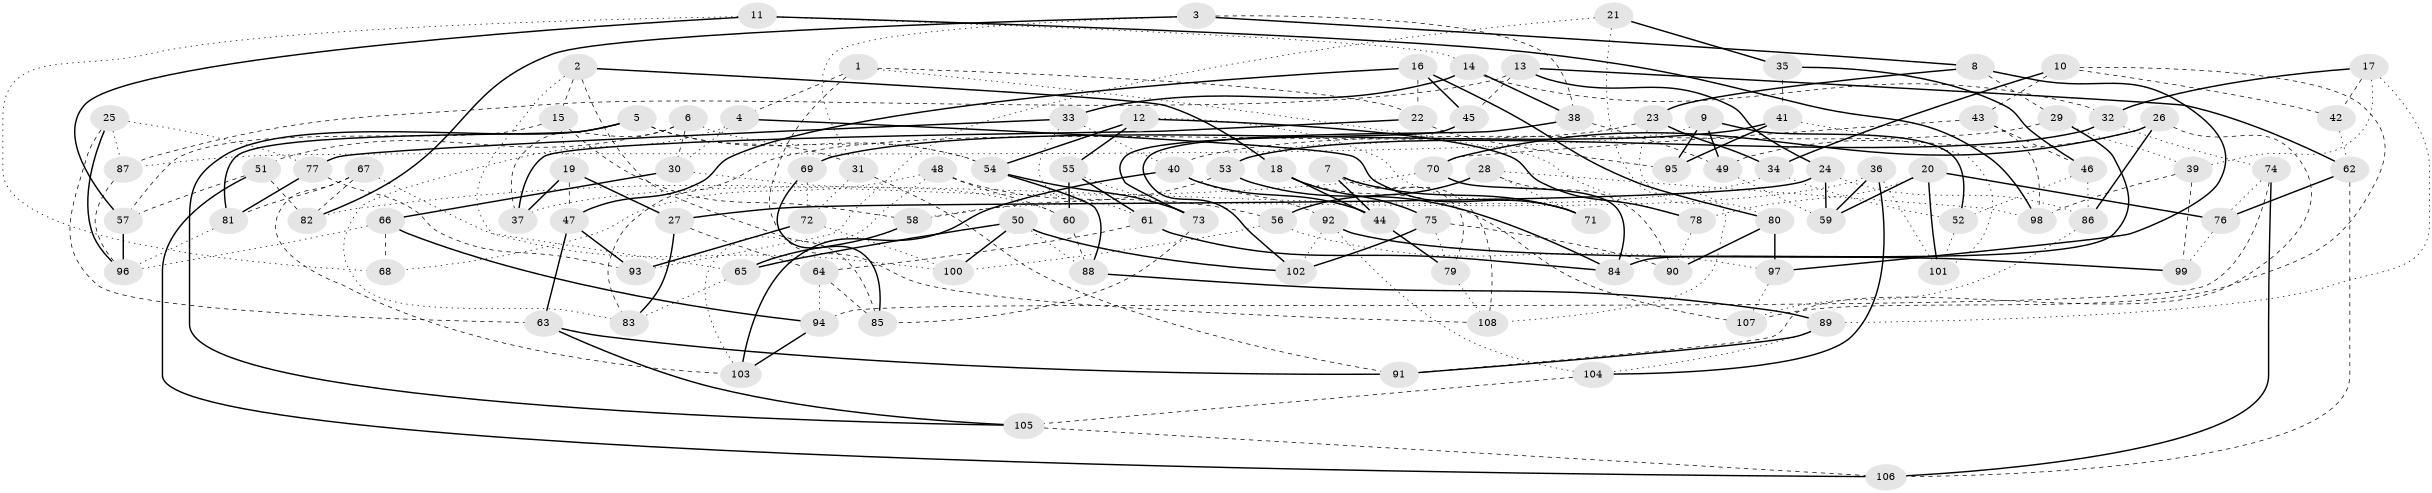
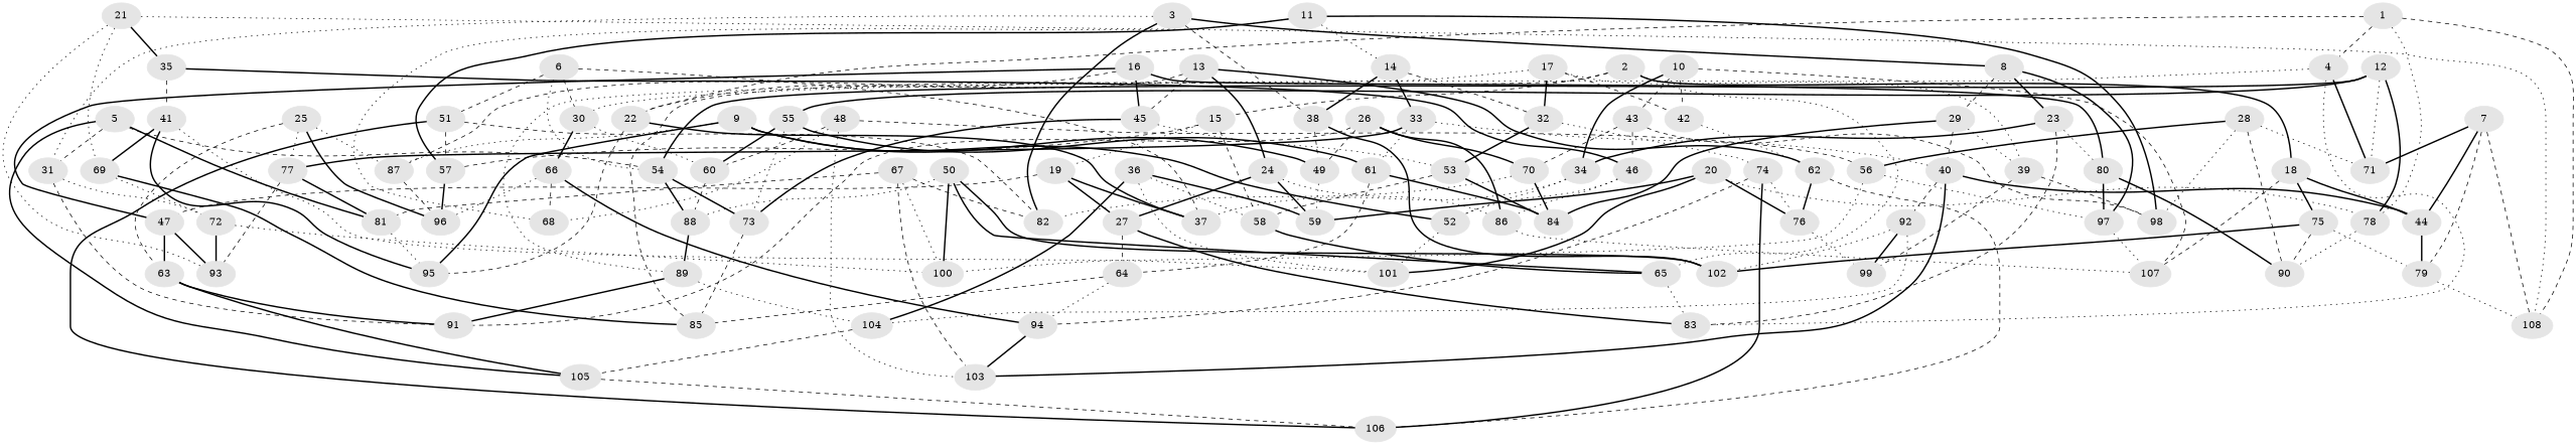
  graph {
    node [color=gray90 style=filled]
    edge [style=bold]
    1
    4
    22
    78
    108
    30
    71
    83
    37
    95
    90
    2
    15
    18
    65
    85
    57
    19
    58
    44
    107
    75
    3
    8
    31
    38
    82
    23
    29
    97
    91
    72
    49
    102
    60
    66
    5
    54
    81
    105
    73
    88
    106
    6
    51
    7
    79
    34
    80
    39
    40
    84
    9
    52
    87
    59
    101
    96
    10
    42
    43
    62
    98
    70
    46
    11
    14
    68
    32
    33
    12
    55
    61
    13
    24
    45
    27
    86
    53
    76
    74
    77
    47
    16
    93
    63
    17
    89
    99
    104
    64
    20
    21
    35
    69
    41
    25
    26
    94
    28
    56
    100
    92
    103
    36
    48
    50
    67
    1 -- 4 [style=dashed]
    1 -- 22 [style=dashed]
    1 -- 78 [style=dotted]
    1 -- 108 [style=dashed]
    4 -- 30 [style=dotted]
    4 -- 71
    4 -- 83 [style=dotted]
    22 -- 37
    22 -- 95 [style=dashed]
    78 -- 90 [style=dotted]
    30 -- 60 [style=dotted]
    30 -- 66
    2 -- 15 [style=dashed]
    2 -- 18
    2 -- 65 [style=dotted]
    2 -- 85 [style=dashed]
    15 -- 57 [style=dashed]
    15 -- 19 [style=dotted]
    15 -- 58 [style=dashed]
    18 -- 44
    18 -- 107 [style=dashed]
    18 -- 75
    65 -- 83 [style=dotted]
    57 -- 96
    19 -- 37
    19 -- 27
    19 -- 47 [style=dashed]
    58 -- 65
    44 -- 79
    75 -- 90 [style=dashed]
    75 -- 102
    75 -- 79 [style=dotted]
    3 -- 8
    3 -- 31 [style=dotted]
    3 -- 38 [style=dashed]
    3 -- 82
    8 -- 23
    8 -- 29 [style=dashed]
    8 -- 97
    31 -- 91 [style=dashed]
    31 -- 72 [style=dotted]
    38 -- 49 [style=dashed]
    38 -- 102
    23 -- 83 [style=dashed]
    23 -- 34
    23 -- 80 [style=dotted]
    29 -- 39 [style=dotted]
    29 -- 40 [style=dashed]
    29 -- 84
    97 -- 107 [style=dotted]
    72 -- 93
    72 -- 100 [style=dotted]
    49 -- 59 [style=dotted]
    60 -- 88 [style=dashed]
    66 -- 96 [style=dotted]
    66 -- 68 [style=dashed]
    66 -- 94
    5 -- 31 [style=dashed]
    5 -- 54 [style=dashed]
    5 -- 81
    5 -- 105
    54 -- 73
    54 -- 88
-   81 -- 96 [style=dotted]
+   81 -- 95 [style=dotted]
    105 -- 106 [style=dashed]
    73 -- 85 [style=dashed]
    88 -- 89
    6 -- 30 [style=dashed]
    6 -- 37 [style=dashed]
    6 -- 54 [style=dotted]
    6 -- 51 [style=dashed]
    51 -- 57 [style=dashed]
    51 -- 82 [style=dashed]
    51 -- 106
    7 -- 108 [style=dashed]
    7 -- 71
    7 -- 44
    7 -- 79 [style=dashed]
    79 -- 108 [style=dotted]
    34 -- 37 [style=dotted]
    34 -- 52 [style=dotted]
    80 -- 90
    80 -- 97
    39 -- 98 [style=dashed]
    39 -- 99 [style=dashed]
    40 -- 44
    40 -- 92 [style=dashed]
    40 -- 103
    9 -- 95
    9 -- 49
    9 -- 52
    9 -- 87 [style=dotted]
    52 -- 101 [style=dotted]
    87 -- 96 [style=dashed]
    10 -- 107 [style=dashed]
    10 -- 34
    10 -- 42 [style=dashed]
    10 -- 43 [style=dashed]
    42 -- 62 [style=dotted]
    43 -- 98 [style=dashed]
    43 -- 70 [style=dashed]
    43 -- 46 [style=dashed]
    62 -- 106 [style=dashed]
    62 -- 76
    70 -- 82 [style=dotted]
    70 -- 84
    46 -- 52 [style=dotted]
    46 -- 86 [style=dotted]
    11 -- 57
    11 -- 98
    11 -- 14 [style=dotted]
    11 -- 68 [style=dotted]
    14 -- 38
    14 -- 32 [style=dashed]
    14 -- 33
    32 -- 53
    32 -- 74 [style=dotted]
    33 -- 40 [style=dotted]
    33 -- 61 [style=dotted]
    33 -- 77
    12 -- 78
    12 -- 71 [style=dotted]
    12 -- 54
    12 -- 55
    55 -- 60
    55 -- 73 [style=dotted]
    55 -- 61
    61 -- 84
    61 -- 64 [style=dashed]
    13 -- 87 [style=dashed]
    13 -- 62
    13 -- 24
    13 -- 45 [style=dashed]
    24 -- 59
    24 -- 27
    24 -- 86 [style=dotted]
    45 -- 73
    45 -- 53 [style=dotted]
    27 -- 83
    27 -- 64 [style=dashed]
    86 -- 107 [style=dotted]
    53 -- 58 [style=dashed]
    53 -- 84
    76 -- 99 [style=dotted]
    74 -- 106
    74 -- 76 [style=dotted]
    74 -- 94 [style=dashed]
    77 -- 81
    77 -- 93 [style=dashed]
    47 -- 93
    47 -- 63
    16 -- 22 [style=dashed]
    16 -- 80
    16 -- 45
    16 -- 47
    63 -- 91
    63 -- 105
    17 -- 39 [style=dotted]
    17 -- 42 [style=dashed]
    17 -- 32
    17 -- 89 [style=dotted]
    89 -- 91
    89 -- 104 [style=dotted]
    104 -- 105 [style=dashed]
    64 -- 85 [style=dashed]
    64 -- 94 [style=dotted]
    20 -- 78 [style=dotted]
    20 -- 59
    20 -- 101
    20 -- 76
    21 -- 108 [style=dotted]
    21 -- 93 [style=dotted]
    21 -- 35
+   21 -- 69 [style=dotted]
    35 -- 46
    35 -- 41 [style=dashed]
    69 -- 85
    69 -- 72 [style=dotted]
    41 -- 95
    41 -- 101 [style=dotted]
    41 -- 69
    25 -- 87 [style=dotted]
    25 -- 96
    25 -- 77 [style=dotted]
    25 -- 63 [style=dashed]
    26 -- 91 [style=dashed]
    26 -- 49 [style=dashed]
    26 -- 70
    26 -- 86
    94 -- 103
    28 -- 71 [style=dotted]
    28 -- 90 [style=dashed]
    28 -- 98 [style=dotted]
    28 -- 56
    56 -- 97 [style=dotted]
    56 -- 100 [style=dotted]
    92 -- 102 [style=dotted]
    92 -- 99
    92 -- 104 [style=dotted]
    36 -- 58 [style=dotted]
    36 -- 59
    36 -- 101 [style=dotted]
    36 -- 104
    48 -- 60 [style=dashed]
    48 -- 68 [style=dotted]
    48 -- 56 [style=dashed]
    48 -- 103 [style=dotted]
    50 -- 65
    50 -- 102
    50 -- 88 [style=dotted]
    50 -- 100
    67 -- 82 [style=dashed]
    67 -- 81 [style=dashed]
    67 -- 100 [style=dotted]
    67 -- 103 [style=dashed]
  }
